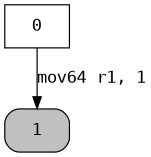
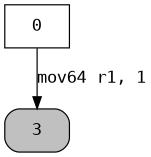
  digraph {
    node [fontname=monospace shape=box]
-   1 [fillcolor=grey style="rounded,filled"]
+   1 [fillcolor=grey style="rounded,filled" label=3]
    0
    0 -> 1 [fontname=monospace label="mov64 r1, 1"]
  }
